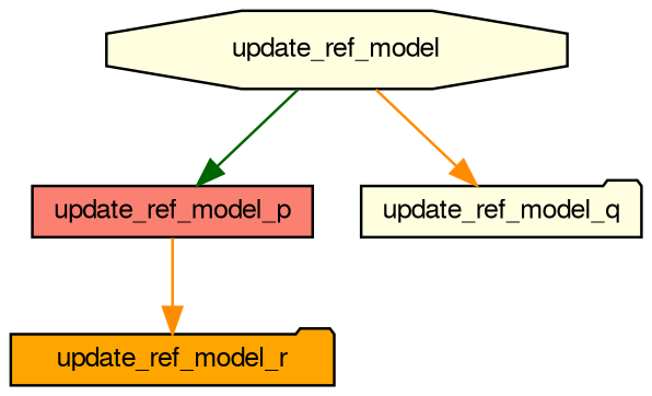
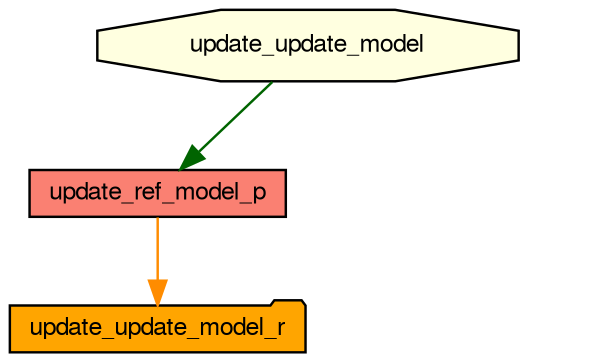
  digraph {
    rankdir=TB
    node [color=black fillcolor=lightyellow fontname=FreeSans fontsize=10 shape=folder style=filled]
    edge [color=darkorange fontname=FreeSans fontsize=10 labelfontname=FreeSans labelfontsize=10 style=solid]
-   n1 [fontcolor=black height=0.2 label=update_ref_model shape=octagon width=0.4]
+   n1 [fontcolor=black height=0.2 label=update_update_model shape=octagon width=0.4]
    n2 [fillcolor=salmon height=0.2 label=update_ref_model_p shape=box width=0.4]
-   n3 [height=0.2 label=update_ref_model_q width=0.4]
-   n4 [fillcolor=orange height=0.2 label=update_ref_model_r width=0.4]
+   n4 [fillcolor=orange height=0.2 label=update_update_model_r width=0.4]
    n1 -> n2 [color=darkgreen]
-   n1 -> n3
    n2 -> n4
  }
